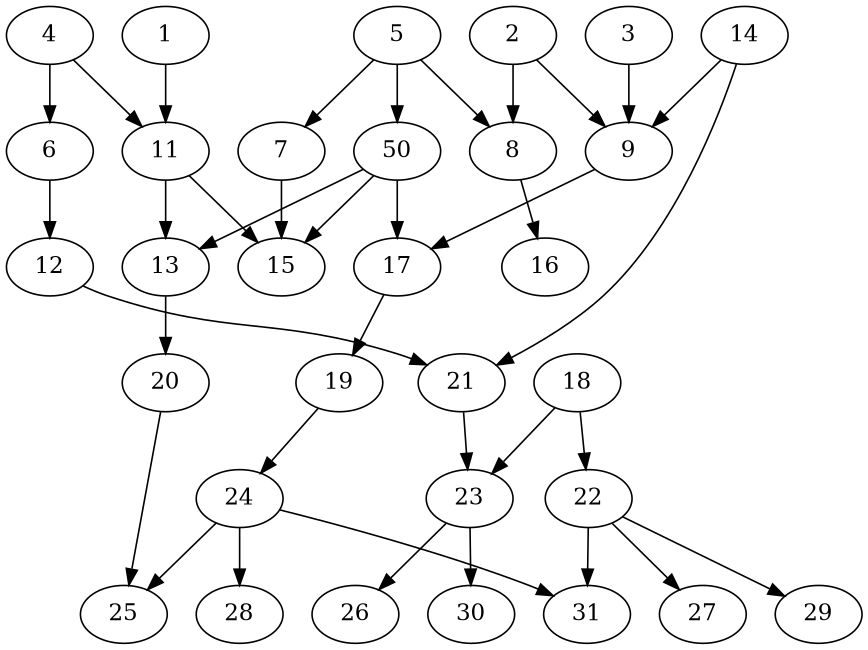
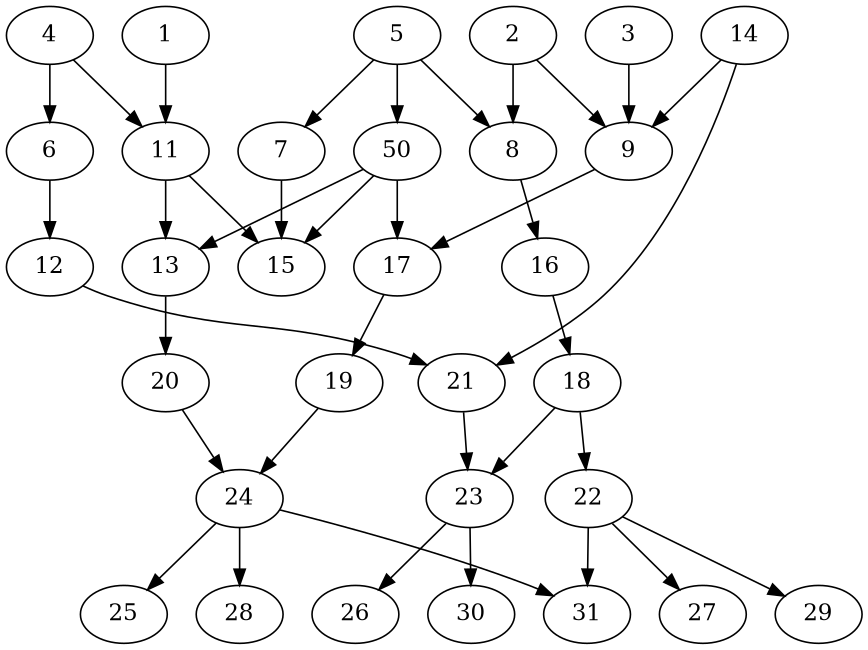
  digraph {
    node [alpha=0.04]
    1 [expect_size=171860287308516]
    11 [alpha=0.16 expect_size=27194122305536000000]
    15 [alpha=0.11 expect_size=14048462514014462]
    13 [alpha=0.07 expect_size=1699892618245818]
    20 [alpha=0.14 expect_size=622322578406690]
    2 [alpha=0.16 expect_size=181667367988642400]
    8 [alpha=0.15 expect_size=93427076197980831744]
    9 [alpha=0.01 expect_size=31045051918168621056]
    16 [alpha=0.07 expect_size=235673445466112000000]
    17 [expect_size=4542533213025219]
    18 [expect_size=146352077859033448448]
    19 [alpha=0.18 expect_size=1222124750547333]
    14 [alpha=0.02 expect_size=2308497075240032]
    21 [alpha=0.02 expect_size=3241848125733571]
    3 [alpha=0.05 expect_size=8316640687011019]
    4 [alpha=0.12 expect_size=2101489744181992]
    6 [alpha=0.11 expect_size=223518095050389152]
    12 [alpha=0.07 expect_size=86478082627550052352]
    5 [alpha=0.15 expect_size=109311642354994642944]
    7 [alpha=0.00 expect_size=4196745425284668]
    n21 [alpha=0.01 expect_size=78916556691755680 label=50]
    23 [alpha=0.17 expect_size=253794523983904768000]
    22 [alpha=0.13 expect_size=67772579313634368]
    24 [alpha=0.02 expect_size=8881128323787259904]
    26 [expect_size=456445006790894976]
    30 [expect_size=8673633815152820224]
    31 [alpha=0.13 expect_size=1270271511282541]
    25 [alpha=0.11 expect_size=358764565895622400]
    28 [alpha=0.14 expect_size=182644991841709]
    27 [alpha=0.08 expect_size=4073404495822848000]
    29 [alpha=0.09 expect_size=130067941821354344448]
    1 -> 11
    11 -> 15
    11 -> 13
    13 -> 20
-   20 -> 25
+   20 -> 24
    2 -> 8
    2 -> 9
    8 -> 16
    9 -> 17
+   16 -> 18
    17 -> 19
    18 -> 23
    18 -> 22
    19 -> 24
    14 -> 9
    14 -> 21
    21 -> 23
    3 -> 9
    4 -> 11
    4 -> 6
    6 -> 12
    12 -> 21
    5 -> 8
    5 -> 7
    5 -> n21
    7 -> 15
    n21 -> 15
    n21 -> 13
    n21 -> 17
    23 -> 26
    23 -> 30
    22 -> 31
    22 -> 27
    22 -> 29
    24 -> 31
    24 -> 25
    24 -> 28
  }
